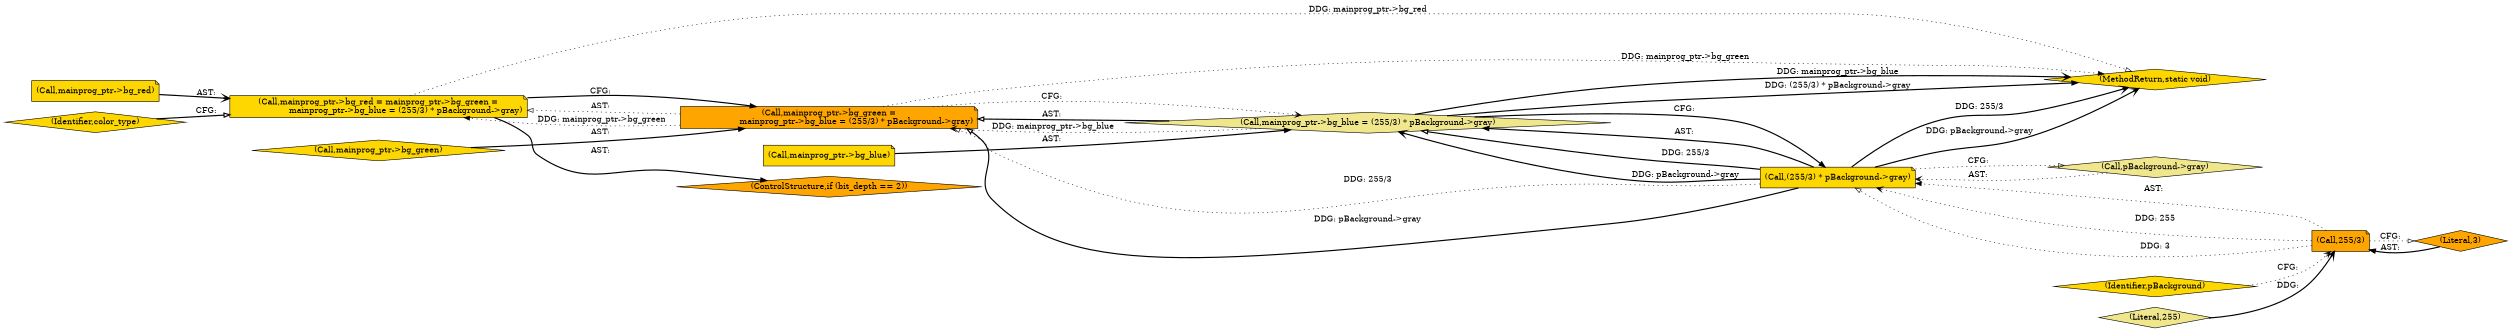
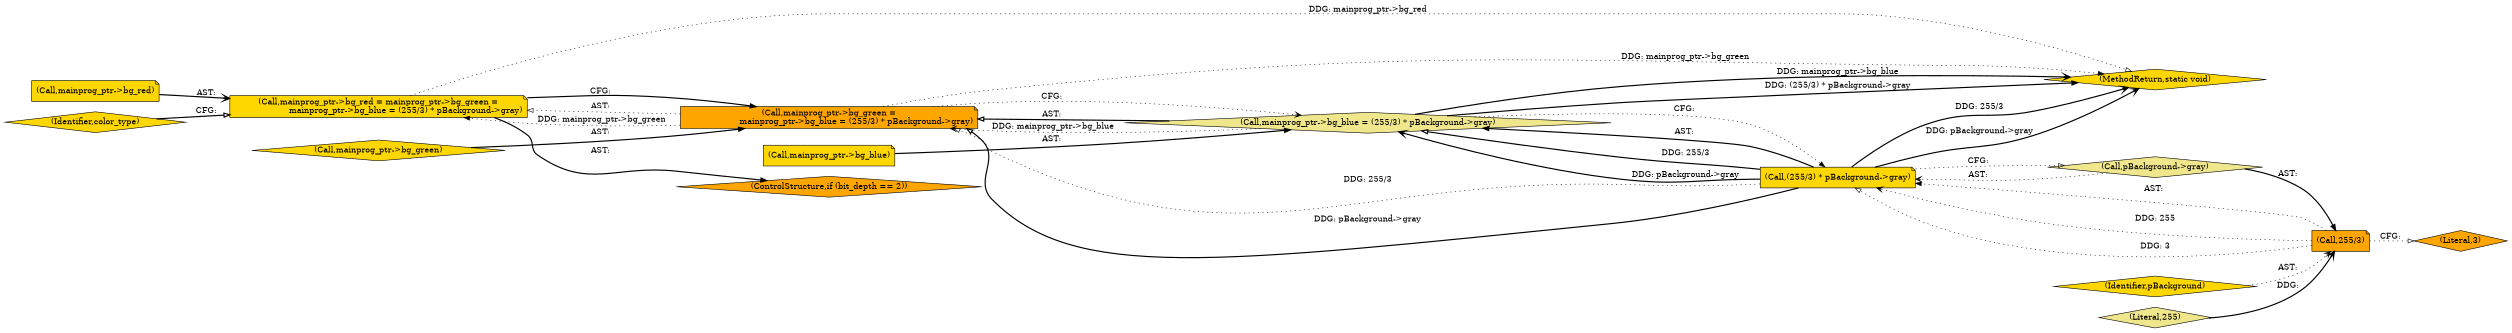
  digraph {
    rankdir=LR
    node [fillcolor=gold shape=diamond style=filled]
    edge [arrowhead=normal style=bold]
    n1 [label="(Call,mainprog_ptr->bg_red = mainprog_ptr->bg_green =\n                     mainprog_ptr->bg_blue = (255/3) * pBackground->gray)" shape=note]
    n2 [fillcolor=orange label="(Call,mainprog_ptr->bg_green =\n                     mainprog_ptr->bg_blue = (255/3) * pBackground->gray)" shape=note]
    n3 [fillcolor=orange label="(ControlStructure,if (bit_depth == 2))"]
    n4 [label="(MethodReturn,static void)"]
    n5 [fillcolor=khaki label="(Call,mainprog_ptr->bg_blue = (255/3) * pBackground->gray)"]
    n6 [label="(Call,(255/3) * pBackground->gray)" shape=note]
    n7 [fillcolor=khaki label="(Call,pBackground->gray)"]
    n8 [fillcolor=orange label="(Call,255/3)" shape=note]
    n9 [fillcolor=orange label="(Literal,3)"]
    n10 [label="(Call,mainprog_ptr->bg_green)"]
    n11 [label="(Call,mainprog_ptr->bg_red)" shape=note]
    n12 [label="(Identifier,pBackground)"]
    n13 [label="(Identifier,color_type)"]
    n14 [label="(Call,mainprog_ptr->bg_blue)" shape=note]
    n15 [fillcolor=khaki label="(Literal,255)"]
    n1 -> n2 [label="CFG: "]
    n1 -> n3 [label="AST: "]
    n1 -> n4 [arrowhead=onormal label="DDG: mainprog_ptr->bg_red" style=dotted]
    n2 -> n1 [arrowhead=onormal label="AST: " style=dotted]
    n2 -> n1 [label="DDG: mainprog_ptr->bg_green" style=dotted]
    n2 -> n4 [label="DDG: mainprog_ptr->bg_green" style=dotted]
    n2 -> n5 [arrowhead=vee label="CFG: " style=dotted]
    n5 -> n2 [arrowhead=onormal label="AST: "]
    n5 -> n2 [arrowhead=vee label="DDG: mainprog_ptr->bg_blue" style=dotted]
    n5 -> n4 [arrowhead=vee label="DDG: mainprog_ptr->bg_blue"]
    n5 -> n4 [label="DDG: (255/3) * pBackground->gray"]
-   n5 -> n6 [label="CFG: "]
+   n5 -> n6 [label="CFG: " style=dotted]
    n6 -> n2 [arrowhead=onormal label="DDG: 255/3" style=dotted]
    n6 -> n2 [arrowhead=onormal label="DDG: pBackground->gray"]
    n6 -> n4 [arrowhead=vee label="DDG: 255/3"]
    n6 -> n4 [arrowhead=vee label="DDG: pBackground->gray"]
    n6 -> n5 [label="AST: "]
    n6 -> n5 [arrowhead=onormal label="DDG: 255/3"]
    n6 -> n5 [arrowhead=vee label="DDG: pBackground->gray"]
    n6 -> n7 [arrowhead=onormal label="CFG: " style=dotted]
    n7 -> n6 [arrowhead=vee label="AST: " style=dotted]
    n8 -> n6 [label="AST: " style=dotted]
    n8 -> n6 [arrowhead=vee label="DDG: 255" style=dotted]
    n8 -> n6 [arrowhead=onormal label="DDG: 3" style=dotted]
    n8 -> n9 [arrowhead=onormal label="CFG: " style=dotted]
-   n9 -> n8 [label="AST: "]
+   n7 -> n8 [label="AST: "]
    n10 -> n2 [label="AST: "]
    n11 -> n1 [arrowhead=vee label="AST: "]
-   n12 -> n8 [arrowhead=vee label="CFG: " style=dotted]
+   n12 -> n8 [arrowhead=vee label="AST: " style=dotted]
    n13 -> n1 [arrowhead=onormal label="CFG: "]
    n14 -> n5 [label="AST: "]
    n15 -> n8 [arrowhead=vee label="DDG: "]
  }
